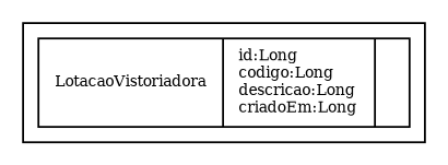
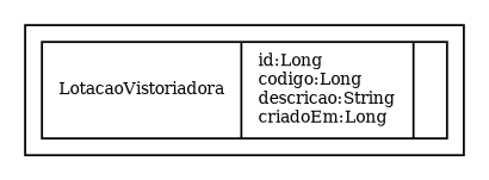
  digraph {
    fontname="Times-Roman"
    fontsize=8
    rankdir=LR
-   n1 [fontname="Times-Roman" fontsize=8 label="{LotacaoVistoriadora|id:Long\lcodigo:Long\ldescricao:Long\lcriadoEm:Long\l|\l}" shape=record]
+   n1 [fontname="Times-Roman" fontsize=8 label="{LotacaoVistoriadora|id:Long\lcodigo:Long\ldescricao:String\lcriadoEm:Long\l|\l}" shape=record]
    subgraph cluster_1 {
      n1
    }
  }
